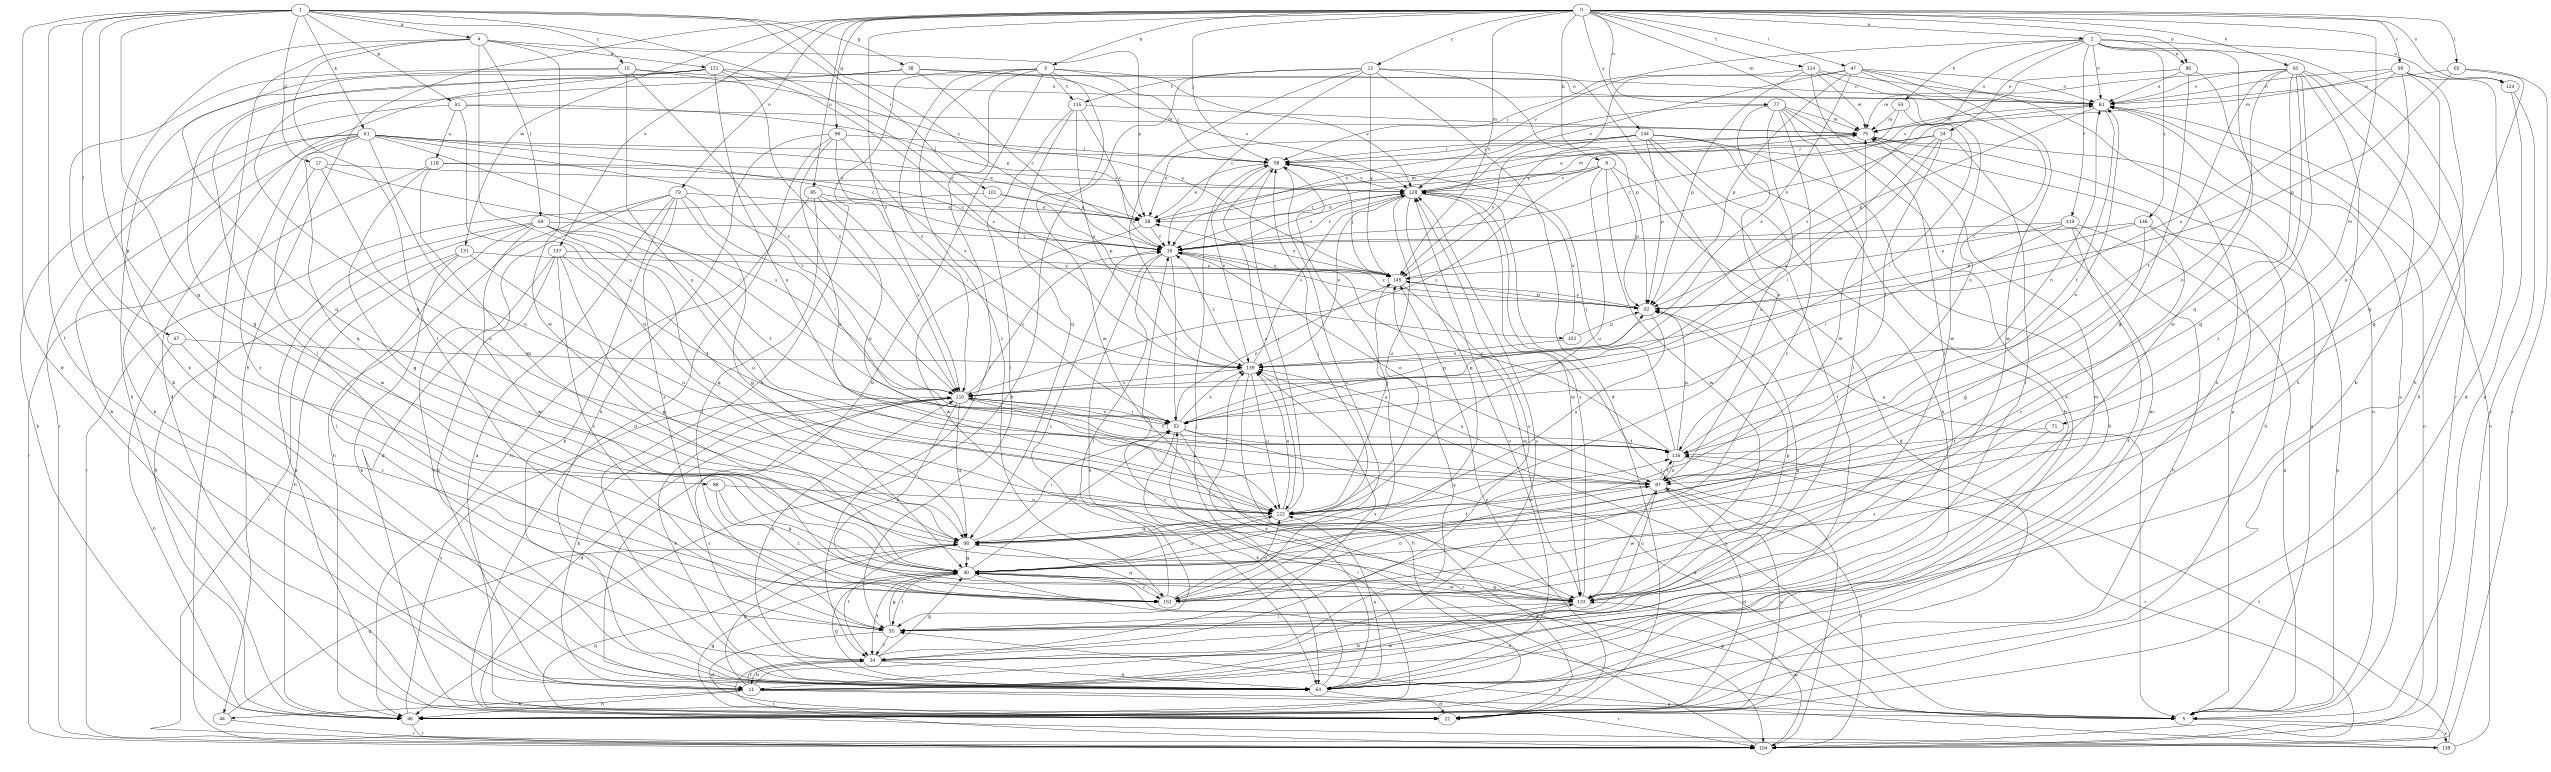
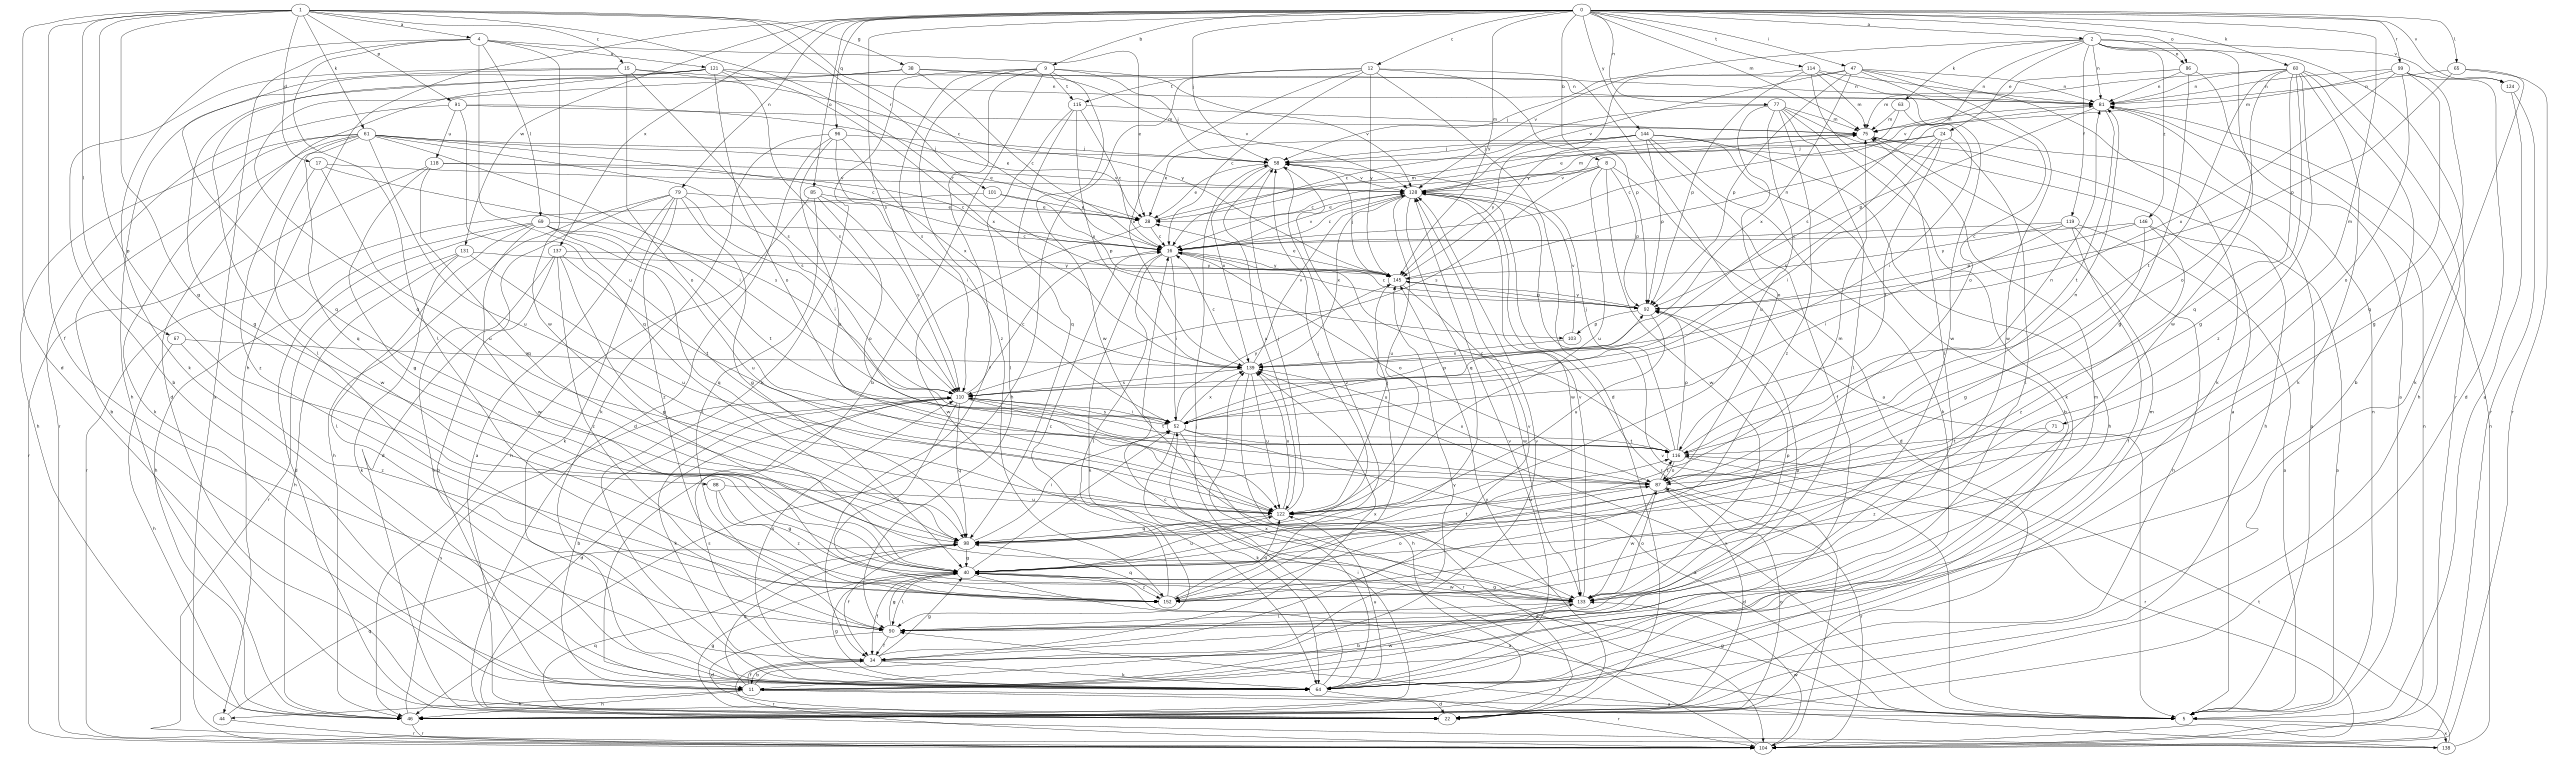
  strict digraph {
    fontname=Nunito
    node [fontname=Nunito]
    edge [fontname=Nunito]
    0
    2
    8
    9
    12
    44
    47
    58
    60
    65
    71
    75
    77
    79
    85
    86
    96
    99
    110
    114
    124
    131
    137
    144
    145
    24
    63
    81
    104
    119
    128
    133
    146
    16
    22
    122
    92
    34
    64
    11
    115
    152
    5
    139
    46
    98
    87
    28
    40
    116
    n51 [label=90]
    52
    1
    4
    15
    17
    38
    61
    67
    88
    91
    101
    103
    69
    121
    138
    118
    0 -> 2 [label=a]
    0 -> 8 [label=b]
    0 -> 9 [label=b]
    0 -> 12 [label=c]
    0 -> 44 [label=h]
    0 -> 47 [label=i]
    0 -> 58 [label=j]
    0 -> 60 [label=k]
    0 -> 65 [label=l]
    0 -> 71 [label=m]
    0 -> 75 [label=m]
    0 -> 77 [label=n]
    0 -> 79 [label=n]
    0 -> 85 [label=o]
    0 -> 86 [label=o]
    0 -> 96 [label=q]
    0 -> 99 [label=r]
    0 -> 110 [label=s]
    0 -> 114 [label=t]
    0 -> 124 [label=v]
    0 -> 131 [label=w]
    0 -> 137 [label=x]
    0 -> 144 [label=y]
    0 -> 145 [label=y]
    2 -> 86 [label=o]
    2 -> 110 [label=s]
    2 -> 124 [label=v]
    2 -> 24 [label=e]
    2 -> 63 [label=k]
    2 -> 81 [label=n]
    2 -> 104 [label=r]
    2 -> 119 [label=f]
    2 -> 128 [label=v]
    2 -> 133 [label=w]
    2 -> 146 [label=z]
    8 -> 110 [label=s]
    8 -> 128 [label=v]
    8 -> 133 [label=w]
    8 -> 16 [label=c]
    8 -> 22 [label=d]
    8 -> 122 [label=u]
    8 -> 92 [label=p]
    9 -> 58 [label=j]
    9 -> 110 [label=s]
    9 -> 128 [label=v]
    9 -> 133 [label=w]
    9 -> 34 [label=f]
    9 -> 64 [label=k]
    9 -> 11 [label=b]
    9 -> 115 [label=t]
    9 -> 152 [label=z]
    12 -> 145 [label=y]
    12 -> 16 [label=c]
    12 -> 22 [label=d]
    12 -> 92 [label=p]
    12 -> 115 [label=t]
    12 -> 5 [label=a]
    12 -> 139 [label=x]
    12 -> 46 [label=h]
    44 -> 104 [label=r]
    44 -> 98 [label=q]
    47 -> 58 [label=j]
    47 -> 81 [label=n]
    47 -> 128 [label=v]
    47 -> 133 [label=w]
    47 -> 92 [label=p]
    47 -> 64 [label=k]
    47 -> 139 [label=x]
    47 -> 87 [label=o]
    58 -> 128 [label=v]
    58 -> 122 [label=u]
    58 -> 152 [label=z]
    58 -> 139 [label=x]
    58 -> 28 [label=e]
    60 -> 75 [label=m]
    60 -> 81 [label=n]
    60 -> 64 [label=k]
    60 -> 11 [label=b]
    60 -> 152 [label=z]
    60 -> 46 [label=h]
    60 -> 98 [label=q]
    60 -> 87 [label=o]
    60 -> 40 [label=g]
    60 -> 116 [label=t]
    65 -> 81 [label=n]
    65 -> 104 [label=r]
    65 -> 92 [label=p]
    65 -> 64 [label=k]
    71 -> 152 [label=z]
    71 -> 116 [label=t]
    75 -> 58 [label=j]
    75 -> 5 [label=a]
    75 -> 46 [label=h]
    77 -> 75 [label=m]
    77 -> 16 [label=c]
    77 -> 122 [label=u]
    77 -> 64 [label=k]
    77 -> 152 [label=z]
    77 -> 5 [label=a]
    77 -> 87 [label=o]
    77 -> n51 [label=l]
    79 -> 22 [label=d]
    79 -> 64 [label=k]
    79 -> 152 [label=z]
    79 -> 5 [label=a]
    79 -> 46 [label=h]
    79 -> 28 [label=e]
    79 -> 40 [label=g]
    79 -> 52 [label=i]
    85 -> 110 [label=s]
    85 -> 46 [label=h]
    85 -> 87 [label=o]
    85 -> 28 [label=e]
    85 -> n51 [label=l]
    86 -> 81 [label=n]
    86 -> 128 [label=v]
    86 -> 5 [label=a]
    86 -> 40 [label=g]
    96 -> 58 [label=j]
    96 -> 22 [label=d]
    96 -> 122 [label=u]
    96 -> 64 [label=k]
    96 -> 139 [label=x]
    96 -> 52 [label=i]
    99 -> 75 [label=m]
    99 -> 81 [label=n]
    99 -> 22 [label=d]
    99 -> 139 [label=x]
    99 -> 98 [label=q]
    99 -> 87 [label=o]
    99 -> 40 [label=g]
    110 -> 16 [label=c]
    110 -> 22 [label=d]
    110 -> 122 [label=u]
    110 -> 64 [label=k]
    110 -> 11 [label=b]
    110 -> 152 [label=z]
    110 -> 98 [label=q]
    110 -> 116 [label=t]
    110 -> 52 [label=i]
    114 -> 75 [label=m]
    114 -> 145 [label=y]
    114 -> 81 [label=n]
    114 -> 133 [label=w]
    114 -> 92 [label=p]
    114 -> n51 [label=l]
    124 -> 104 [label=r]
    124 -> 5 [label=a]
    131 -> 145 [label=y]
    131 -> 104 [label=r]
    131 -> 122 [label=u]
    131 -> 64 [label=k]
    131 -> 46 [label=h]
    137 -> 145 [label=y]
    137 -> 64 [label=k]
    137 -> 11 [label=b]
    137 -> 152 [label=z]
    137 -> 40 [label=g]
    137 -> 116 [label=t]
    144 -> 58 [label=j]
    144 -> 145 [label=y]
    144 -> 92 [label=p]
    144 -> 34 [label=f]
    144 -> 64 [label=k]
    144 -> 11 [label=b]
    144 -> 46 [label=h]
    144 -> 28 [label=e]
    145 -> 58 [label=j]
    145 -> 81 [label=n]
    145 -> 133 [label=w]
    145 -> 122 [label=u]
    145 -> 92 [label=p]
    145 -> 28 [label=e]
    24 -> 58 [label=j]
    24 -> 110 [label=s]
    24 -> 16 [label=c]
    24 -> 116 [label=t]
    24 -> n51 [label=l]
    24 -> 52 [label=i]
    63 -> 75 [label=m]
    63 -> 28 [label=e]
    63 -> 52 [label=i]
    81 -> 75 [label=m]
    81 -> 92 [label=p]
    81 -> 116 [label=t]
    104 -> 81 [label=n]
    104 -> 133 [label=w]
    104 -> 16 [label=c]
    119 -> 145 [label=y]
    119 -> 16 [label=c]
    119 -> 34 [label=f]
    119 -> 5 [label=a]
    119 -> 46 [label=h]
    119 -> 52 [label=i]
    128 -> 75 [label=m]
    128 -> 104 [label=r]
    128 -> 133 [label=w]
    128 -> 16 [label=c]
    128 -> 122 [label=u]
    128 -> 139 [label=x]
    128 -> 98 [label=q]
    128 -> 28 [label=e]
    133 -> 128 [label=v]
    133 -> 92 [label=p]
    133 -> 11 [label=b]
    133 -> 87 [label=o]
    133 -> 40 [label=g]
    133 -> n51 [label=l]
    146 -> 16 [label=c]
    146 -> 92 [label=p]
    146 -> 152 [label=z]
    146 -> 5 [label=a]
    146 -> 40 [label=g]
    16 -> 145 [label=y]
    16 -> 128 [label=v]
    16 -> 64 [label=k]
    16 -> 87 [label=o]
    16 -> n51 [label=l]
    16 -> 52 [label=i]
    22 -> 145 [label=y]
    22 -> 87 [label=o]
    22 -> 40 [label=g]
    122 -> 58 [label=j]
    122 -> 22 [label=d]
    122 -> 139 [label=x]
    122 -> 98 [label=q]
    92 -> 145 [label=y]
    92 -> 16 [label=c]
    92 -> 122 [label=u]
    34 -> 75 [label=m]
    34 -> 110 [label=s]
    34 -> 104 [label=r]
    34 -> 128 [label=v]
    34 -> 64 [label=k]
    34 -> 11 [label=b]
    34 -> 139 [label=x]
    34 -> 40 [label=g]
    64 -> 58 [label=j]
    64 -> 75 [label=m]
    64 -> 110 [label=s]
    64 -> 104 [label=r]
    64 -> 128 [label=v]
    64 -> 122 [label=u]
    64 -> 139 [label=x]
    64 -> 40 [label=g]
    11 -> 44 [label=h]
    11 -> 145 [label=y]
    11 -> 128 [label=v]
    11 -> 133 [label=w]
    11 -> 22 [label=d]
    11 -> 34 [label=f]
    11 -> 5 [label=a]
    11 -> 46 [label=h]
    11 -> 98 [label=q]
    115 -> 75 [label=m]
    115 -> 16 [label=c]
    115 -> 139 [label=x]
    115 -> 98 [label=q]
    115 -> n51 [label=l]
    152 -> 58 [label=j]
    152 -> 16 [label=c]
    152 -> 122 [label=u]
    152 -> 98 [label=q]
    152 -> 87 [label=o]
    5 -> 81 [label=n]
+   5 -> 128 [label=v]
    5 -> 139 [label=x]
    5 -> 40 [label=g]
    5 -> 138 [label=x]
    139 -> 110 [label=s]
    139 -> 128 [label=v]
    139 -> 16 [label=c]
    139 -> 122 [label=u]
    139 -> 46 [label=h]
    46 -> 110 [label=s]
    46 -> 104 [label=r]
    46 -> 52 [label=i]
    98 -> 58 [label=j]
    98 -> 75 [label=m]
    98 -> 34 [label=f]
    98 -> 40 [label=g]
    98 -> 52 [label=i]
    87 -> 81 [label=n]
    87 -> 104 [label=r]
    87 -> 133 [label=w]
    87 -> 22 [label=d]
    87 -> 122 [label=u]
    87 -> 139 [label=x]
    87 -> 116 [label=t]
    28 -> 75 [label=m]
    28 -> 133 [label=w]
    28 -> 16 [label=c]
    40 -> 133 [label=w]
    40 -> 122 [label=u]
    40 -> 34 [label=f]
    40 -> 152 [label=z]
    40 -> 5 [label=a]
    40 -> 116 [label=t]
    40 -> n51 [label=l]
    40 -> 52 [label=i]
    116 -> 58 [label=j]
    116 -> 81 [label=n]
    116 -> 104 [label=r]
    116 -> 16 [label=c]
    116 -> 92 [label=p]
    116 -> 87 [label=o]
    n51 -> 22 [label=d]
    n51 -> 92 [label=p]
    n51 -> 34 [label=f]
    n51 -> 40 [label=g]
    52 -> 110 [label=s]
    52 -> 145 [label=y]
    52 -> 104 [label=r]
    52 -> 92 [label=p]
    52 -> 64 [label=k]
    52 -> 5 [label=a]
    52 -> 139 [label=x]
    52 -> 116 [label=t]
    1 -> 16 [label=c]
    1 -> 22 [label=d]
    1 -> 34 [label=f]
    1 -> 40 [label=g]
    1 -> 4 [label=a]
    1 -> 15 [label=c]
    1 -> 17 [label=d]
    1 -> 38 [label=g]
    1 -> 61 [label=k]
    1 -> 67 [label=l]
    1 -> 88 [label=p]
    1 -> 91 [label=p]
    1 -> 101 [label=r]
    1 -> 103 [label=r]
    4 -> 133 [label=w]
    4 -> 122 [label=u]
    4 -> 64 [label=k]
    4 -> 28 [label=e]
    4 -> n51 [label=l]
    4 -> 69 [label=l]
    4 -> 121 [label=u]
    4 -> 138 [label=x]
    15 -> 110 [label=s]
    15 -> 145 [label=y]
    15 -> 81 [label=n]
    15 -> 11 [label=b]
    15 -> 98 [label=q]
    15 -> 87 [label=o]
    17 -> 110 [label=s]
    17 -> 128 [label=v]
    17 -> 133 [label=w]
    17 -> 122 [label=u]
    38 -> 81 [label=n]
    38 -> 128 [label=v]
    38 -> 16 [label=c]
    38 -> 98 [label=q]
    38 -> 40 [label=g]
    61 -> 58 [label=j]
    61 -> 110 [label=s]
    61 -> 16 [label=c]
    61 -> 122 [label=u]
    61 -> 64 [label=k]
    61 -> 11 [label=b]
    61 -> 152 [label=z]
    61 -> 46 [label=h]
    61 -> 98 [label=q]
    61 -> 28 [label=e]
    61 -> 52 [label=i]
    67 -> 152 [label=z]
    67 -> 139 [label=x]
    67 -> 46 [label=h]
    88 -> 122 [label=u]
    88 -> 152 [label=z]
    88 -> 40 [label=g]
    91 -> 75 [label=m]
    91 -> 104 [label=r]
    91 -> 98 [label=q]
    91 -> 28 [label=e]
    91 -> 118 [label=u]
    101 -> 104 [label=r]
    101 -> 92 [label=p]
    101 -> 28 [label=e]
    103 -> 128 [label=v]
-   103 -> 92 [label=p]
+   92 -> 103 [label=p]
    103 -> 139 [label=x]
    69 -> 133 [label=w]
    69 -> 16 [label=c]
    69 -> 22 [label=d]
    69 -> 122 [label=u]
    69 -> 46 [label=h]
    69 -> 98 [label=q]
    69 -> 116 [label=t]
    69 -> n51 [label=l]
    121 -> 110 [label=s]
    121 -> 81 [label=n]
    121 -> 22 [label=d]
    121 -> 139 [label=x]
    121 -> 46 [label=h]
    121 -> 87 [label=o]
    121 -> n51 [label=l]
    138 -> 81 [label=n]
    138 -> 98 [label=q]
    138 -> 116 [label=t]
    138 -> n51 [label=l]
    118 -> 104 [label=r]
    118 -> 128 [label=v]
    118 -> 16 [label=c]
    118 -> 98 [label=q]
    118 -> 40 [label=g]
  }
